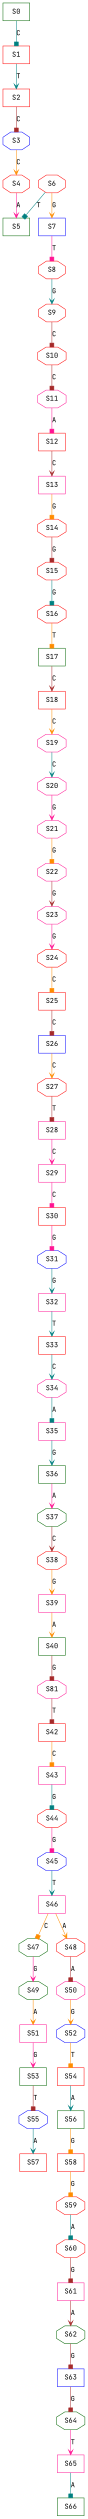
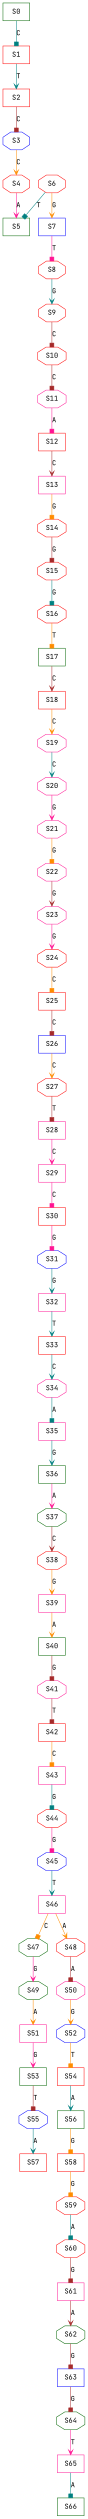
  strict digraph {
    fontname="JetBrains Mono"
    node [color=red fontname="JetBrains Mono" shape=octagon]
    edge [arrowhead=box color=brown fontname="JetBrains Mono"]
    S0 [color=darkgreen shape=box]
    S1 [shape=box]
    S2 [shape=box]
    S3 [color=blue]
    S4
    S5 [color=darkgreen shape=box]
    S6
    S7 [color=blue shape=box]
    S8
    S9
    S10
    S11 [color=deeppink]
    S12 [shape=box]
    S13 [color=deeppink shape=box]
    S14
    S15
    S16
    S17 [color=darkgreen shape=box]
    S18 [shape=box]
    S19 [color=deeppink]
    S20 [color=deeppink]
    S21 [color=deeppink]
    S22 [color=deeppink]
    S23 [color=deeppink]
    S24
    S25 [shape=box]
    S26 [color=blue shape=box]
    S27
    S28 [color=deeppink shape=box]
    S29 [color=deeppink shape=box]
    S30 [shape=box]
    S31 [color=blue]
    S32 [color=deeppink shape=box]
    S33 [shape=box]
    S34 [color=deeppink]
    S35 [color=deeppink shape=box]
    S36 [color=darkgreen shape=box]
    S37 [color=darkgreen]
    S38
    S39 [color=deeppink shape=box]
    S40 [color=darkgreen shape=box]
-   S41 [color=deeppink label=S81]
+   S41 [color=deeppink]
    S42 [shape=box]
    S43 [color=deeppink shape=box]
    S44
    S45 [color=blue]
    S46 [color=deeppink shape=box]
    S47 [color=darkgreen]
    S48
    S49 [color=darkgreen]
    S50 [color=deeppink]
    S51 [color=deeppink shape=box]
    S52 [color=blue]
    S53 [color=darkgreen shape=box]
    S54 [shape=box]
    S55 [color=blue]
    S56 [color=darkgreen shape=box]
    S57 [shape=box]
    S58 [shape=box]
    S59
    S60
    S61 [color=deeppink shape=box]
    S62 [color=darkgreen]
    S63 [color=blue shape=box]
    S64 [color=darkgreen]
    S65 [color=deeppink shape=box]
    S66 [color=darkgreen shape=box]
    S0 -> S1 [color=teal label=C]
    S1 -> S2 [arrowhead=vee color=teal label=T]
    S2 -> S3 [label=C]
    S3 -> S4 [arrowhead=vee color=darkorange label=C]
    S4 -> S5 [arrowhead=vee color=deeppink label=A]
    S6 -> S5 [color=teal label=T]
    S6 -> S7 [arrowhead=vee color=darkorange label=G]
    S7 -> S8 [color=deeppink label=T]
    S8 -> S9 [arrowhead=vee color=teal label=G]
    S9 -> S10 [label=C]
    S10 -> S11 [label=C]
    S11 -> S12 [color=deeppink label=A]
    S12 -> S13 [arrowhead=vee label=C]
    S13 -> S14 [color=darkorange label=G]
    S14 -> S15 [label=G]
    S15 -> S16 [color=teal label=G]
    S16 -> S17 [color=darkorange label=T]
    S17 -> S18 [arrowhead=vee label=C]
    S18 -> S19 [arrowhead=vee color=darkorange label=C]
    S19 -> S20 [arrowhead=vee color=teal label=C]
    S20 -> S21 [arrowhead=vee color=deeppink label=G]
    S21 -> S22 [color=darkorange label=G]
    S22 -> S23 [arrowhead=vee label=G]
    S23 -> S24 [arrowhead=vee color=deeppink label=G]
    S24 -> S25 [color=darkorange label=C]
    S25 -> S26 [label=C]
    S26 -> S27 [arrowhead=vee color=darkorange label=C]
    S27 -> S28 [label=T]
    S28 -> S29 [arrowhead=vee color=deeppink label=C]
    S29 -> S30 [color=deeppink label=C]
    S30 -> S31 [color=deeppink label=G]
    S31 -> S32 [arrowhead=vee color=teal label=G]
    S32 -> S33 [arrowhead=vee color=teal label=T]
    S33 -> S34 [arrowhead=vee color=teal label=C]
    S34 -> S35 [color=teal label=A]
    S35 -> S36 [arrowhead=vee color=teal label=G]
    S36 -> S37 [arrowhead=vee color=deeppink label=A]
    S37 -> S38 [arrowhead=vee label=C]
    S38 -> S39 [arrowhead=vee color=darkorange label=G]
    S39 -> S40 [arrowhead=vee color=darkorange label=A]
    S40 -> S41 [label=G]
    S41 -> S42 [label=T]
    S42 -> S43 [color=darkorange label=C]
    S43 -> S44 [color=teal label=G]
    S44 -> S45 [color=deeppink label=G]
    S45 -> S46 [arrowhead=vee color=teal label=T]
    S46 -> S47 [color=darkorange label=C]
    S46 -> S48 [arrowhead=vee color=darkorange label=A]
    S47 -> S49 [arrowhead=vee color=deeppink label=G]
    S48 -> S50 [label=A]
    S49 -> S51 [arrowhead=vee color=darkorange label=A]
    S50 -> S52 [arrowhead=vee color=darkorange label=G]
    S51 -> S53 [arrowhead=vee color=deeppink label=G]
    S52 -> S54 [color=darkorange label=T]
    S53 -> S55 [label=T]
    S54 -> S56 [arrowhead=vee color=teal label=A]
    S55 -> S57 [arrowhead=vee color=teal label=A]
    S56 -> S58 [color=darkorange label=G]
    S58 -> S59 [color=darkorange label=G]
    S59 -> S60 [color=teal label=A]
    S60 -> S61 [label=G]
    S61 -> S62 [arrowhead=vee label=A]
    S62 -> S63 [label=G]
    S63 -> S64 [label=G]
    S64 -> S65 [arrowhead=vee color=deeppink label=T]
    S65 -> S66 [color=teal label=A]
  }
